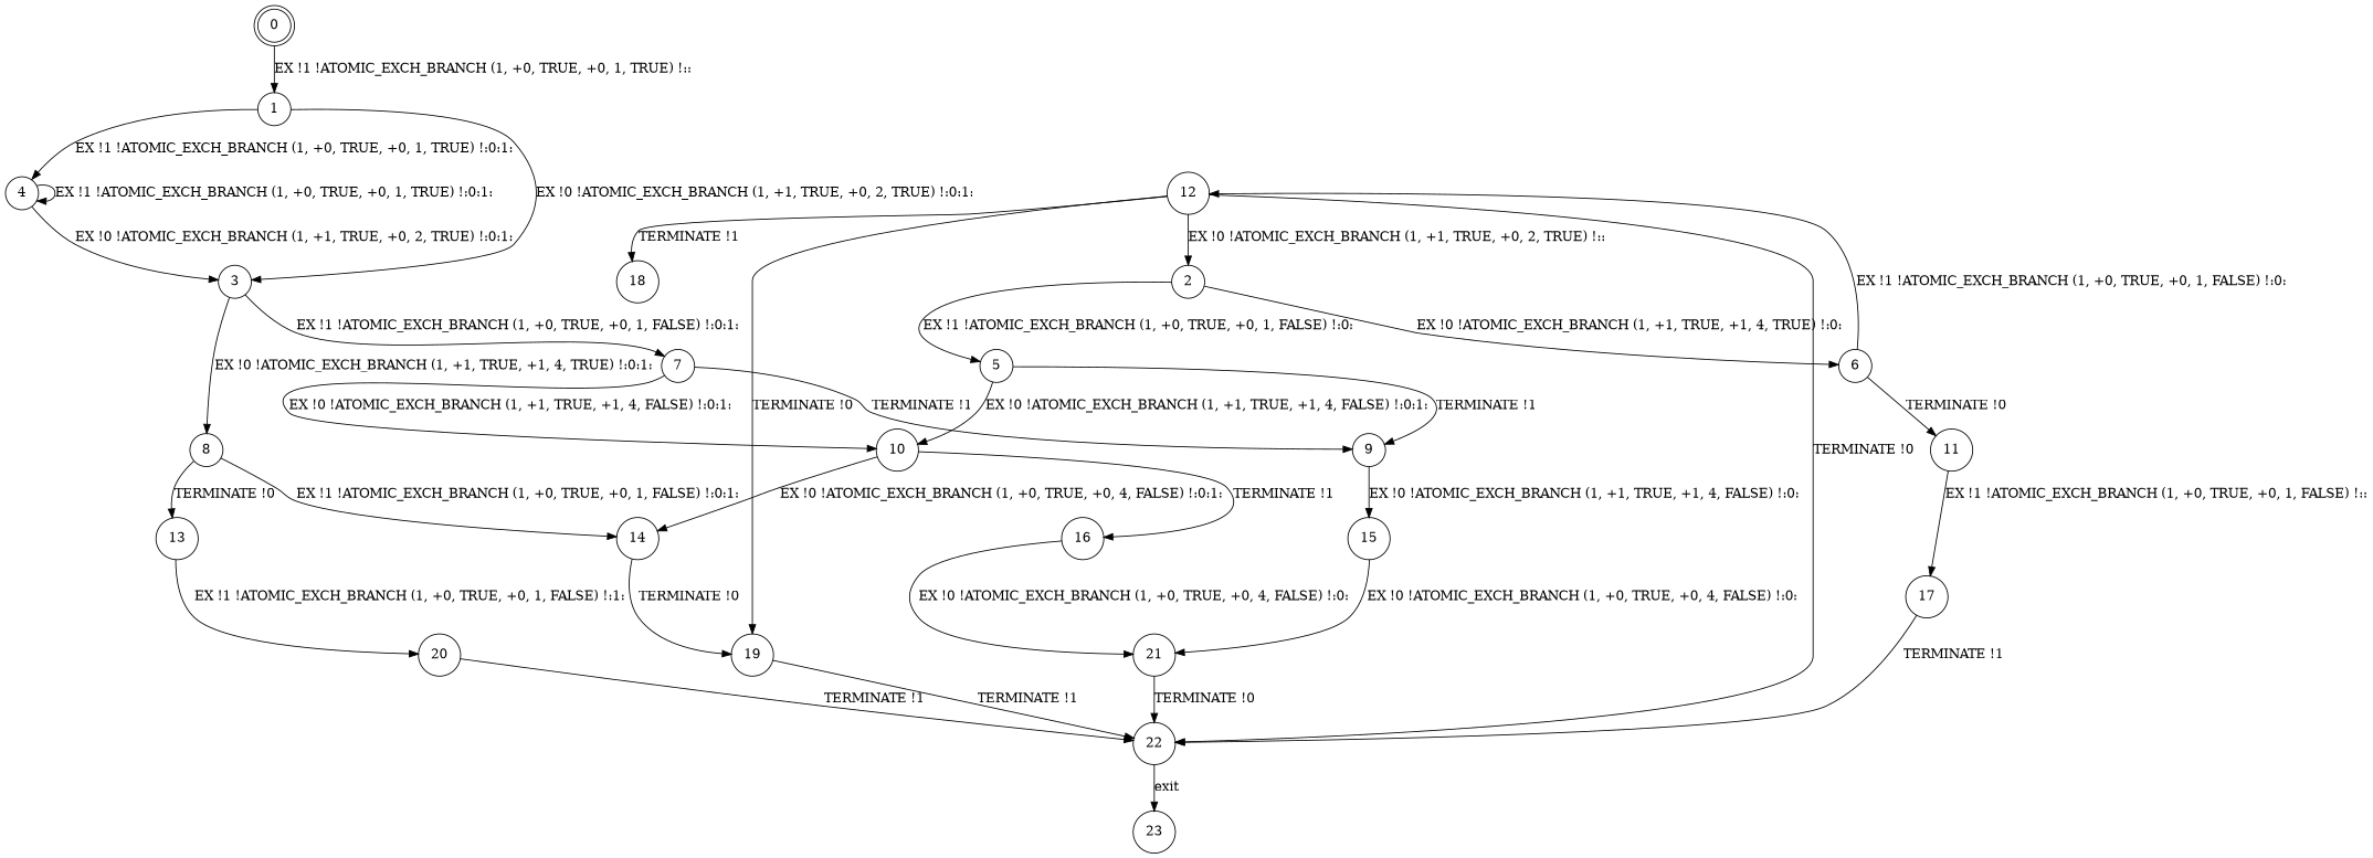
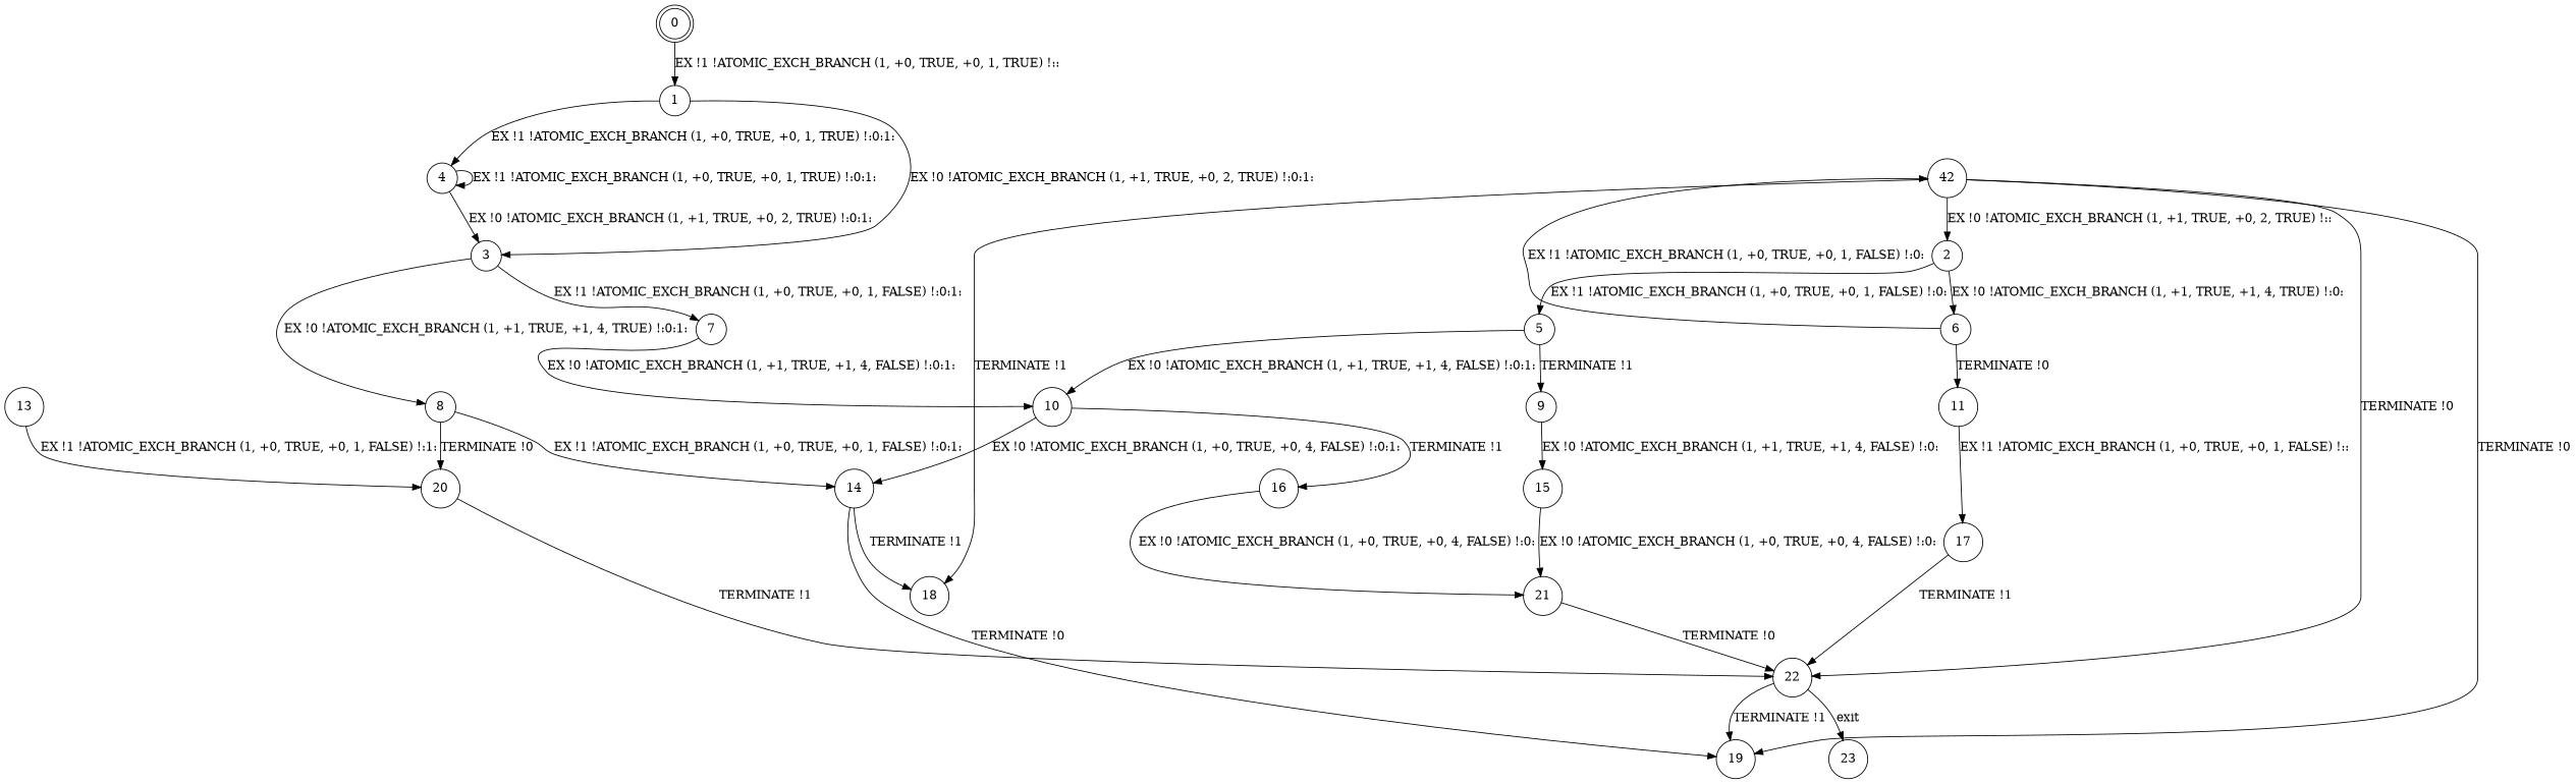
  digraph {
    node [shape=circle]
    0 [peripheries=2]
    1
    3
    4
    2
    5
    6
    7
    8
    9
    10
    11
-   12
+   12 [label=42]
    13
    14
    15
    16
    17
    18
    19
    22
    20
    21
    23
    0 -> 1 [label="EX !1 !ATOMIC_EXCH_BRANCH (1, +0, TRUE, +0, 1, TRUE) !::"]
    1 -> 3 [label="EX !0 !ATOMIC_EXCH_BRANCH (1, +1, TRUE, +0, 2, TRUE) !:0:1:"]
    1 -> 4 [label="EX !1 !ATOMIC_EXCH_BRANCH (1, +0, TRUE, +0, 1, TRUE) !:0:1:"]
    3 -> 7 [label="EX !1 !ATOMIC_EXCH_BRANCH (1, +0, TRUE, +0, 1, FALSE) !:0:1:"]
    3 -> 8 [label="EX !0 !ATOMIC_EXCH_BRANCH (1, +1, TRUE, +1, 4, TRUE) !:0:1:"]
    4 -> 3 [label="EX !0 !ATOMIC_EXCH_BRANCH (1, +1, TRUE, +0, 2, TRUE) !:0:1:"]
    4 -> 4 [label="EX !1 !ATOMIC_EXCH_BRANCH (1, +0, TRUE, +0, 1, TRUE) !:0:1:"]
    2 -> 5 [label="EX !1 !ATOMIC_EXCH_BRANCH (1, +0, TRUE, +0, 1, FALSE) !:0:"]
    2 -> 6 [label="EX !0 !ATOMIC_EXCH_BRANCH (1, +1, TRUE, +1, 4, TRUE) !:0:"]
    5 -> 9 [label="TERMINATE !1"]
    5 -> 10 [label="EX !0 !ATOMIC_EXCH_BRANCH (1, +1, TRUE, +1, 4, FALSE) !:0:1:"]
    6 -> 11 [label="TERMINATE !0"]
    6 -> 12 [label="EX !1 !ATOMIC_EXCH_BRANCH (1, +0, TRUE, +0, 1, FALSE) !:0:"]
-   7 -> 9 [label="TERMINATE !1"]
    7 -> 10 [label="EX !0 !ATOMIC_EXCH_BRANCH (1, +1, TRUE, +1, 4, FALSE) !:0:1:"]
-   8 -> 13 [label="TERMINATE !0"]
+   8 -> 20 [label="TERMINATE !0"]
    8 -> 14 [label="EX !1 !ATOMIC_EXCH_BRANCH (1, +0, TRUE, +0, 1, FALSE) !:0:1:"]
    9 -> 15 [label="EX !0 !ATOMIC_EXCH_BRANCH (1, +1, TRUE, +1, 4, FALSE) !:0:"]
    10 -> 14 [label="EX !0 !ATOMIC_EXCH_BRANCH (1, +0, TRUE, +0, 4, FALSE) !:0:1:"]
    10 -> 16 [label="TERMINATE !1"]
    11 -> 17 [label="EX !1 !ATOMIC_EXCH_BRANCH (1, +0, TRUE, +0, 1, FALSE) !::"]
    12 -> 2 [label="EX !0 !ATOMIC_EXCH_BRANCH (1, +1, TRUE, +0, 2, TRUE) !::"]
    12 -> 18 [label="TERMINATE !1"]
    12 -> 19 [label="TERMINATE !0"]
    12 -> 22 [label="TERMINATE !0"]
    13 -> 20 [label="EX !1 !ATOMIC_EXCH_BRANCH (1, +0, TRUE, +0, 1, FALSE) !:1:"]
+   14 -> 18 [label="TERMINATE !1"]
    14 -> 19 [label="TERMINATE !0"]
    15 -> 21 [label="EX !0 !ATOMIC_EXCH_BRANCH (1, +0, TRUE, +0, 4, FALSE) !:0:"]
    16 -> 21 [label="EX !0 !ATOMIC_EXCH_BRANCH (1, +0, TRUE, +0, 4, FALSE) !:0:"]
    17 -> 22 [label="TERMINATE !1"]
-   19 -> 22 [label="TERMINATE !1"]
+   22 -> 19 [label="TERMINATE !1"]
    22 -> 23 [label=exit]
    20 -> 22 [label="TERMINATE !1"]
    21 -> 22 [label="TERMINATE !0"]
  }
